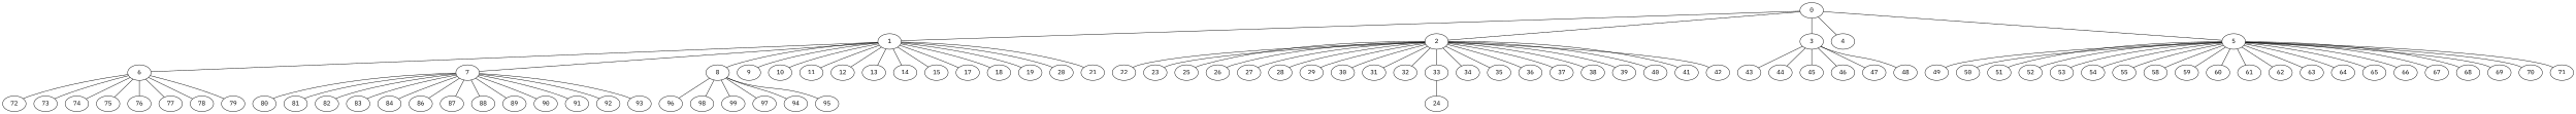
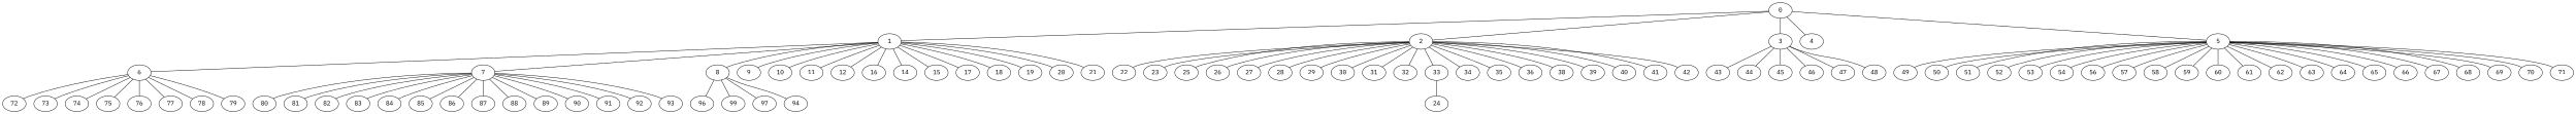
  graph {
    fontname="IBM Plex Mono"
    node [fontname="IBM Plex Mono"]
    edge [fontname="IBM Plex Mono"]
    0
    1
    2
    3
    4
    5
    6
    7
    8
    9
    10
    11
    12
-   13
+   13 [label=16]
    14
    15
    17
    18
    19
    20
    21
    22
    23
    25
    26
    27
    28
    29
    30
    31
    32
    33
    34
    35
    36
-   37
    38
    39
    40
    41
    42
    43
    44
    45
    46
    47
    48
    49
    50
    51
    52
    53
    54
-   56 [label=55]
+   56
+   57
    58
    59
    60
    61
    62
    63
    64
    65
    66
    67
    68
    69
    70
    71
    72
    73
    74
    75
    76
    77
    78
    79
    80
    81
    82
    83
    84
+   85
    86
    87
    88
    89
    90
    91
    92
    93
    96
-   98
    99
    97
    94
-   95
    24
    0 -- 1
    0 -- 2
    0 -- 3
    0 -- 4
    0 -- 5
    1 -- 6
    1 -- 7
    1 -- 8
    1 -- 9
    1 -- 10
    1 -- 11
    1 -- 12
    1 -- 13
    1 -- 14
    1 -- 15
    1 -- 17
    1 -- 18
    1 -- 19
    1 -- 20
    1 -- 21
    2 -- 22
    2 -- 23
    2 -- 25
    2 -- 26
    2 -- 27
    2 -- 28
    2 -- 29
    2 -- 30
    2 -- 31
    2 -- 32
    2 -- 33
    2 -- 34
    2 -- 35
    2 -- 36
-   2 -- 37
    2 -- 38
    2 -- 39
    2 -- 40
    2 -- 41
    2 -- 42
    3 -- 43
    3 -- 44
    3 -- 45
    3 -- 46
    3 -- 47
    3 -- 48
    5 -- 49
    5 -- 50
    5 -- 51
    5 -- 52
    5 -- 53
    5 -- 54
    5 -- 56
+   5 -- 57
    5 -- 58
    5 -- 59
    5 -- 60
    5 -- 61
    5 -- 62
    5 -- 63
    5 -- 64
    5 -- 65
    5 -- 66
    5 -- 67
    5 -- 68
    5 -- 69
    5 -- 70
    5 -- 71
    6 -- 72
    6 -- 73
    6 -- 74
    6 -- 75
    6 -- 76
    6 -- 77
    6 -- 78
    6 -- 79
    7 -- 80
    7 -- 81
    7 -- 82
    7 -- 83
    7 -- 84
+   7 -- 85
    7 -- 86
    7 -- 87
    7 -- 88
    7 -- 89
    7 -- 90
    7 -- 91
    7 -- 92
    7 -- 93
    8 -- 96
-   8 -- 98
    8 -- 99
    8 -- 97
    8 -- 94
-   8 -- 95
    33 -- 24
  }
